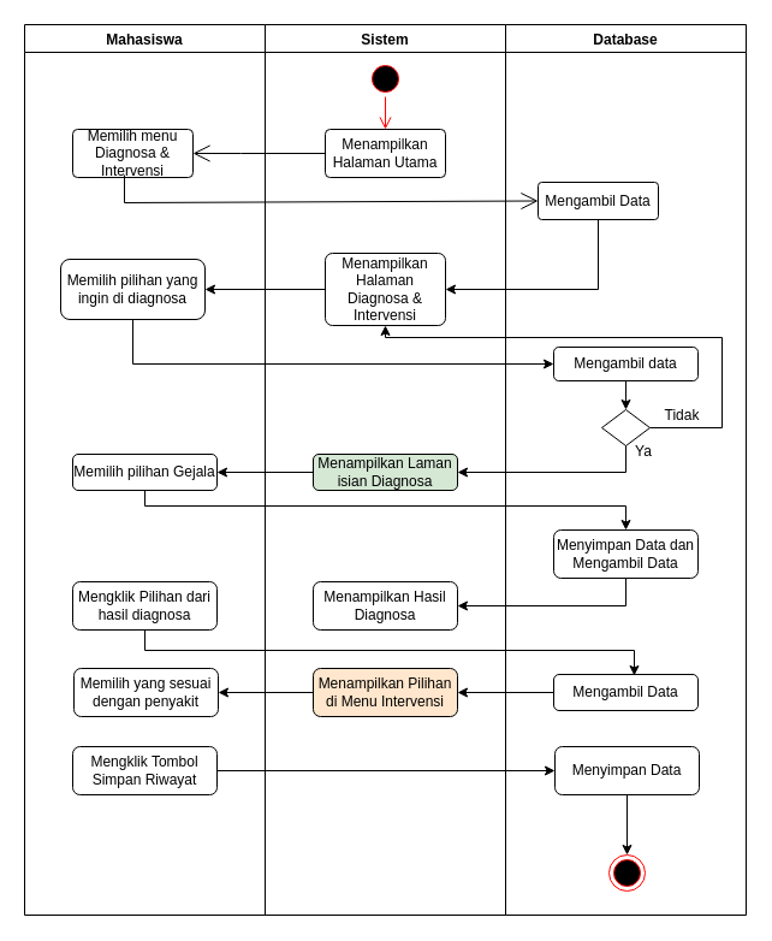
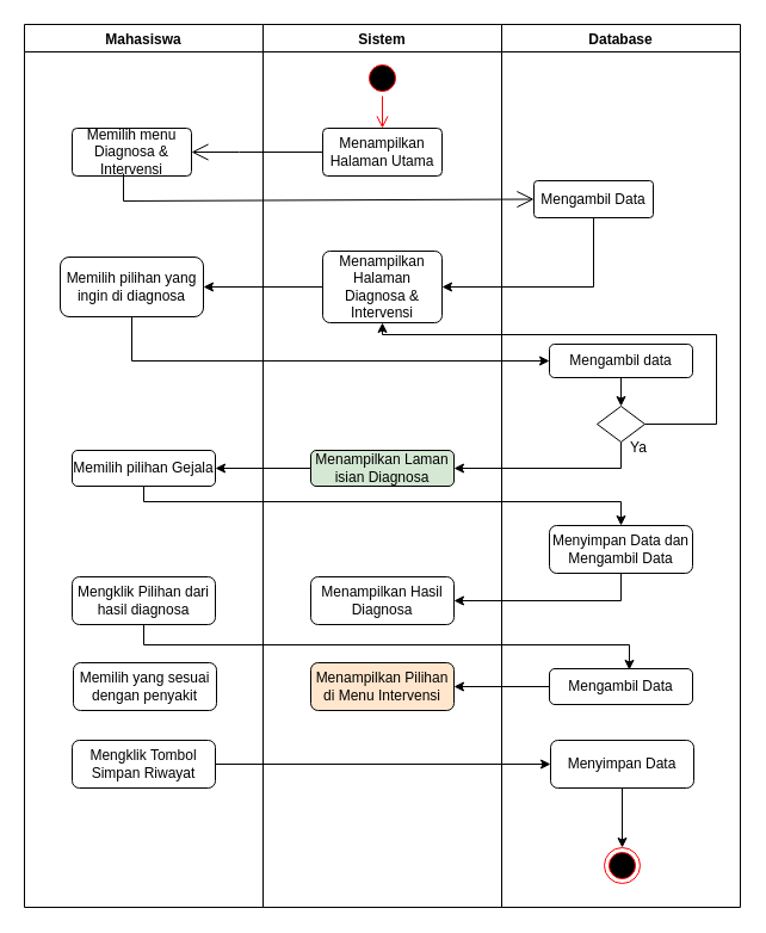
  <mxCell id="0" />
  <mxCell id="1" parent="0" />
  <mxCell id="2" value="Mahasiswa" style="swimlane;" parent="1" vertex="1"><mxGeometry x="20" y="20" width="200" height="740" as="geometry"><mxRectangle x="60" y="30" width="140" height="23" as="alternateBounds" /></mxGeometry></mxCell>
  <mxCell id="3" value="Memilih menu Diagnosa &amp;amp; Intervensi" style="rounded=1;arcSize=10;whiteSpace=wrap;html=1;align=center;" parent="2" vertex="1"><mxGeometry x="40" y="87" width="100" height="40" as="geometry" /></mxCell>
  <mxCell id="4" value="Memilih pilihan yang ingin di diagnosa" style="rounded=1;whiteSpace=wrap;html=1;" parent="2" vertex="1"><mxGeometry x="30" y="195" width="120" height="50" as="geometry" /></mxCell>
  <mxCell id="5" value="Memilih pilihan Gejala" style="rounded=1;whiteSpace=wrap;html=1;" parent="2" vertex="1"><mxGeometry x="40" y="357" width="120" height="30" as="geometry" /></mxCell>
  <mxCell id="6" value="Mengklik Pilihan dari hasil diagnosa" style="rounded=1;whiteSpace=wrap;html=1;" parent="2" vertex="1"><mxGeometry x="40" y="463" width="120" height="40" as="geometry" /></mxCell>
  <mxCell id="7" value="Memilih yang sesuai dengan penyakit" style="rounded=1;whiteSpace=wrap;html=1;" parent="2" vertex="1"><mxGeometry x="41" y="535" width="120" height="40" as="geometry" /></mxCell>
  <mxCell id="8" value="Mengklik Tombol Simpan Riwayat" style="rounded=1;whiteSpace=wrap;html=1;" parent="2" vertex="1"><mxGeometry x="40" y="600" width="120" height="40" as="geometry" /></mxCell>
  <mxCell id="9" value="Sistem" style="swimlane;" parent="1" vertex="1"><mxGeometry x="220" y="20" width="200" height="740" as="geometry" /></mxCell>
  <mxCell id="10" value="Menampilkan Halaman Utama" style="rounded=1;arcSize=10;whiteSpace=wrap;html=1;align=center;" parent="9" vertex="1"><mxGeometry x="50" y="87" width="100" height="40" as="geometry" /></mxCell>
  <mxCell id="11" value="Menampilkan Halaman Diagnosa &amp;amp; Intervensi" style="rounded=1;arcSize=10;whiteSpace=wrap;html=1;align=center;" parent="9" vertex="1"><mxGeometry x="50" y="190" width="100" height="60" as="geometry" /></mxCell>
  <mxCell id="12" value="" style="ellipse;html=1;shape=startState;fillColor=#000000;strokeColor=#ff0000;" parent="9" vertex="1"><mxGeometry x="85" y="30" width="30" height="30" as="geometry" /></mxCell>
  <mxCell id="13" value="" style="edgeStyle=orthogonalEdgeStyle;html=1;verticalAlign=bottom;endArrow=open;endSize=8;strokeColor=#ff0000;rounded=0;entryX=0.5;entryY=0;entryDx=0;entryDy=0;" parent="9" source="12" target="10" edge="1"><mxGeometry relative="1" as="geometry"><mxPoint x="-105" y="120" as="targetPoint" /></mxGeometry></mxCell>
  <mxCell id="14" value="Menampilkan Laman isian Diagnosa" style="rounded=1;whiteSpace=wrap;html=1;fillColor=#d5e8d4;" parent="9" vertex="1"><mxGeometry x="40" y="357" width="120" height="30" as="geometry" /></mxCell>
  <mxCell id="15" value="Menampilkan Hasil Diagnosa" style="rounded=1;whiteSpace=wrap;html=1;" parent="9" vertex="1"><mxGeometry x="40" y="463" width="120" height="40" as="geometry" /></mxCell>
  <mxCell id="16" value="Menampilkan Pilihan di Menu Intervensi" style="rounded=1;whiteSpace=wrap;html=1;fillColor=#ffe6cc;" parent="9" vertex="1"><mxGeometry x="40" y="535" width="120" height="40" as="geometry" /></mxCell>
  <mxCell id="17" value="Database" style="swimlane;" parent="1" vertex="1"><mxGeometry x="420" y="20" width="200" height="740" as="geometry" /></mxCell>
  <mxCell id="18" value="Mengambil Data" style="rounded=1;arcSize=10;whiteSpace=wrap;html=1;align=center;" parent="17" vertex="1"><mxGeometry x="27" y="131" width="100" height="31" as="geometry" /></mxCell>
  <mxCell id="19" style="edgeStyle=orthogonalEdgeStyle;rounded=0;orthogonalLoop=1;jettySize=auto;html=1;exitX=0.5;exitY=1;exitDx=0;exitDy=0;entryX=0.5;entryY=0;entryDx=0;entryDy=0;" parent="17" source="20" target="21" edge="1"><mxGeometry relative="1" as="geometry" /></mxCell>
  <mxCell id="20" value="Mengambil data" style="rounded=1;whiteSpace=wrap;html=1;" parent="17" vertex="1"><mxGeometry x="40" y="268" width="120" height="28" as="geometry" /></mxCell>
  <mxCell id="21" value="" style="rhombus;whiteSpace=wrap;html=1;" parent="17" vertex="1"><mxGeometry x="80" y="320" width="40" height="30" as="geometry" /></mxCell>
  <mxCell id="22" value="Menyimpan Data dan Mengambil Data" style="rounded=1;whiteSpace=wrap;html=1;" parent="17" vertex="1"><mxGeometry x="40" y="420" width="120" height="40" as="geometry" /></mxCell>
  <mxCell id="23" value="Mengambil Data" style="rounded=1;whiteSpace=wrap;html=1;" parent="17" vertex="1"><mxGeometry x="40" y="540" width="120" height="30" as="geometry" /></mxCell>
  <mxCell id="24" style="edgeStyle=orthogonalEdgeStyle;rounded=0;orthogonalLoop=1;jettySize=auto;html=1;exitX=0.5;exitY=1;exitDx=0;exitDy=0;entryX=0.5;entryY=0;entryDx=0;entryDy=0;" parent="17" source="25" target="26" edge="1"><mxGeometry relative="1" as="geometry" /></mxCell>
  <mxCell id="25" value="Menyimpan Data" style="rounded=1;whiteSpace=wrap;html=1;" parent="17" vertex="1"><mxGeometry x="41" y="600" width="120" height="40" as="geometry" /></mxCell>
  <mxCell id="26" value="" style="ellipse;html=1;shape=endState;fillColor=#000000;strokeColor=#ff0000;" parent="17" vertex="1"><mxGeometry x="86" y="690" width="30" height="30" as="geometry" /></mxCell>
  <mxCell id="27" value="&lt;div&gt;Ya&lt;/div&gt;" style="text;html=1;strokeColor=none;fillColor=none;align=center;verticalAlign=middle;whiteSpace=wrap;rounded=0;" parent="17" vertex="1"><mxGeometry x="100" y="340" width="30" height="30" as="geometry" /></mxCell>
- <mxCell id="28" value="Tidak" style="text;html=1;strokeColor=none;fillColor=none;align=center;verticalAlign=middle;whiteSpace=wrap;rounded=0;" parent="17" vertex="1"><mxGeometry x="127" y="310" width="40" height="30" as="geometry" /></mxCell>
  <mxCell id="29" value="" style="endArrow=open;endFill=1;endSize=12;html=1;rounded=0;exitX=0.43;exitY=1;exitDx=0;exitDy=0;entryX=0;entryY=0.5;entryDx=0;entryDy=0;exitPerimeter=0;" parent="1" target="18" edge="1"><mxGeometry width="160" relative="1" as="geometry"><mxPoint x="103" y="145" as="sourcePoint" /><mxPoint x="447" y="167" as="targetPoint" /><Array as="points"><mxPoint x="103" y="168" /></Array></mxGeometry></mxCell>
  <mxCell id="30" value="" style="endArrow=open;endFill=1;endSize=12;html=1;rounded=0;entryX=1;entryY=0.5;entryDx=0;entryDy=0;exitX=0;exitY=0.5;exitDx=0;exitDy=0;" parent="1" source="10" target="3" edge="1"><mxGeometry width="160" relative="1" as="geometry"><mxPoint x="320" y="180" as="sourcePoint" /><mxPoint x="480" y="180" as="targetPoint" /><Array as="points"><mxPoint x="200" y="127" /></Array></mxGeometry></mxCell>
  <mxCell id="31" value="" style="endArrow=classic;html=1;rounded=0;exitX=0.5;exitY=1;exitDx=0;exitDy=0;entryX=1;entryY=0.5;entryDx=0;entryDy=0;" parent="1" source="18" target="11" edge="1"><mxGeometry width="50" height="50" relative="1" as="geometry"><mxPoint x="470" y="310" as="sourcePoint" /><mxPoint x="520" y="260" as="targetPoint" /><Array as="points"><mxPoint x="497" y="240" /></Array></mxGeometry></mxCell>
  <mxCell id="32" style="edgeStyle=orthogonalEdgeStyle;rounded=0;orthogonalLoop=1;jettySize=auto;html=1;exitX=0;exitY=0.5;exitDx=0;exitDy=0;" parent="1" source="11" target="4" edge="1"><mxGeometry relative="1" as="geometry" /></mxCell>
  <mxCell id="33" style="edgeStyle=orthogonalEdgeStyle;rounded=0;orthogonalLoop=1;jettySize=auto;html=1;exitX=0.5;exitY=1;exitDx=0;exitDy=0;entryX=0;entryY=0.5;entryDx=0;entryDy=0;" parent="1" source="4" target="20" edge="1"><mxGeometry relative="1" as="geometry" /></mxCell>
  <mxCell id="34" style="edgeStyle=orthogonalEdgeStyle;rounded=0;orthogonalLoop=1;jettySize=auto;html=1;exitX=0.5;exitY=1;exitDx=0;exitDy=0;entryX=1;entryY=0.5;entryDx=0;entryDy=0;" parent="1" source="21" target="14" edge="1"><mxGeometry relative="1" as="geometry"><Array as="points"><mxPoint x="520" y="392" /></Array></mxGeometry></mxCell>
  <mxCell id="35" style="edgeStyle=orthogonalEdgeStyle;rounded=0;orthogonalLoop=1;jettySize=auto;html=1;exitX=0;exitY=0.5;exitDx=0;exitDy=0;entryX=1;entryY=0.5;entryDx=0;entryDy=0;" parent="1" source="14" target="5" edge="1"><mxGeometry relative="1" as="geometry" /></mxCell>
  <mxCell id="36" style="edgeStyle=orthogonalEdgeStyle;rounded=0;orthogonalLoop=1;jettySize=auto;html=1;exitX=0.5;exitY=1;exitDx=0;exitDy=0;entryX=0.5;entryY=0;entryDx=0;entryDy=0;" parent="1" source="5" target="22" edge="1"><mxGeometry relative="1" as="geometry"><Array as="points"><mxPoint x="120" y="420" /><mxPoint x="520" y="420" /></Array></mxGeometry></mxCell>
  <mxCell id="37" style="edgeStyle=orthogonalEdgeStyle;rounded=0;orthogonalLoop=1;jettySize=auto;html=1;exitX=0.5;exitY=1;exitDx=0;exitDy=0;entryX=1;entryY=0.5;entryDx=0;entryDy=0;" parent="1" source="22" target="15" edge="1"><mxGeometry relative="1" as="geometry" /></mxCell>
  <mxCell id="38" style="edgeStyle=orthogonalEdgeStyle;rounded=0;orthogonalLoop=1;jettySize=auto;html=1;exitX=0.5;exitY=1;exitDx=0;exitDy=0;entryX=0.558;entryY=0.033;entryDx=0;entryDy=0;entryPerimeter=0;" parent="1" source="6" target="23" edge="1"><mxGeometry relative="1" as="geometry"><Array as="points"><mxPoint x="120" y="540" /><mxPoint x="527" y="540" /></Array></mxGeometry></mxCell>
  <mxCell id="39" style="edgeStyle=orthogonalEdgeStyle;rounded=0;orthogonalLoop=1;jettySize=auto;html=1;exitX=0;exitY=0.5;exitDx=0;exitDy=0;" parent="1" source="23" target="16" edge="1"><mxGeometry relative="1" as="geometry" /></mxCell>
- <mxCell id="40" style="edgeStyle=orthogonalEdgeStyle;rounded=0;orthogonalLoop=1;jettySize=auto;html=1;exitX=0;exitY=0.5;exitDx=0;exitDy=0;" parent="1" source="16" target="7" edge="1"><mxGeometry relative="1" as="geometry" /></mxCell>
  <mxCell id="41" style="edgeStyle=orthogonalEdgeStyle;rounded=0;orthogonalLoop=1;jettySize=auto;html=1;exitX=1;exitY=0.5;exitDx=0;exitDy=0;" parent="1" source="8" target="25" edge="1"><mxGeometry relative="1" as="geometry" /></mxCell>
  <mxCell id="42" style="edgeStyle=orthogonalEdgeStyle;rounded=0;orthogonalLoop=1;jettySize=auto;html=1;exitX=1;exitY=0.5;exitDx=0;exitDy=0;entryX=0.5;entryY=1;entryDx=0;entryDy=0;" parent="1" source="21" target="11" edge="1"><mxGeometry relative="1" as="geometry"><Array as="points"><mxPoint x="600" y="355" /><mxPoint x="600" y="280" /><mxPoint x="320" y="280" /></Array></mxGeometry></mxCell>
